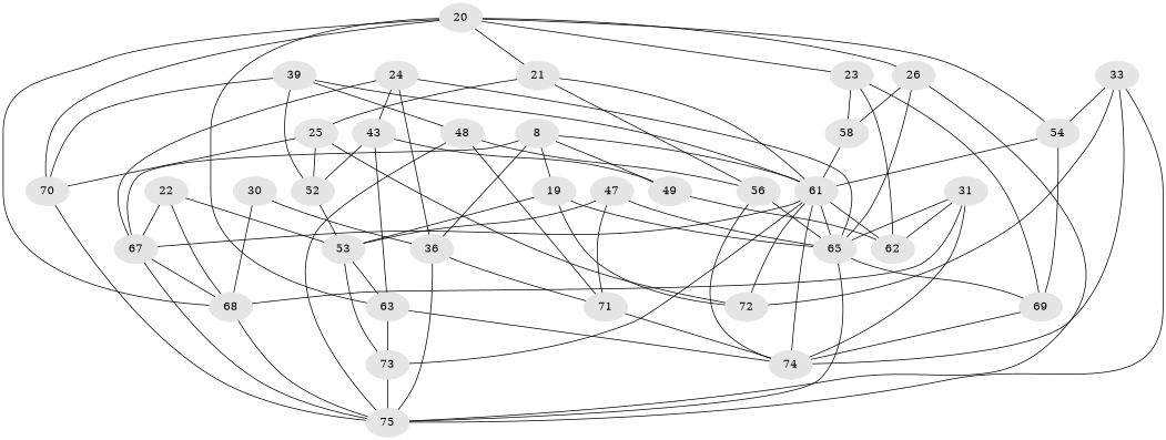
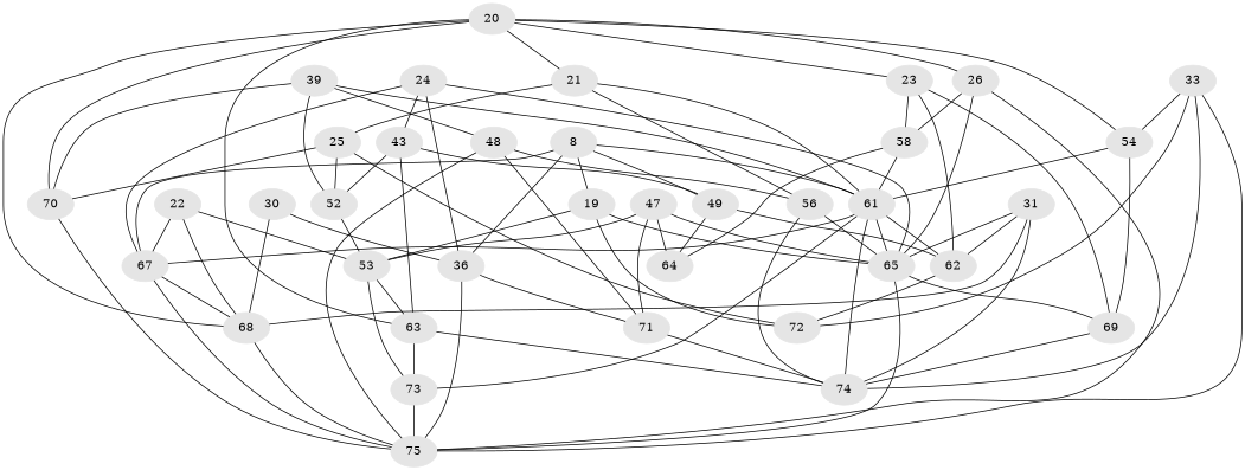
  graph {
    node [color=gray90 style=filled]
    8 [super="+6"]
    19
    36 [super="+16"]
    49
    61 [super="+38+44+57"]
    67 [super="+10+51+55"]
    53 [super="+14"]
    65 [super="+59+45"]
    72
    75 [super="+37"]
    71 [super="+42"]
    62
+   64
    74 [super="+3+40+41"]
    73 [super="+50+66"]
    68 [super="+4+60"]
    63 [super="+34+28"]
    69
    20 [super="+17"]
    21
    23
    26
    54 [super="+35"]
    70
    25
    56
    58
    52
    22
    24
    n31 [label=43]
    30
    31
    33
    39
    48
    47
    8 -- 19
    8 -- 36
    8 -- 49
    8 -- 61
    8 -- 67 [weight=2]
    19 -- 53
    19 -- 65
    19 -- 72
    36 -- 75
    36 -- 71
    49 -- 62
+   49 -- 64
    61 -- 67 [weight=2]
    61 -- 65 [weight=4]
-   61 -- 72
+   62 -- 72
    61 -- 62
    61 -- 74 [weight=5]
    61 -- 73 [weight=2]
    67 -- 75 [weight=2]
    67 -- 68
    53 -- 73
    53 -- 63
    65 -- 75
    65 -- 69
    71 -- 74 [weight=3]
    73 -- 75 [weight=3]
    68 -- 75
    63 -- 74 [weight=2]
    63 -- 73 [weight=2]
    69 -- 74
    20 -- 68
    20 -- 63 [weight=2]
    20 -- 21
    20 -- 23
    20 -- 26
    20 -- 54
    20 -- 70
    21 -- 61
    21 -- 25
    21 -- 56
    23 -- 62
    23 -- 69
    23 -- 58
    26 -- 65
    26 -- 75
    26 -- 58
    54 -- 61 [weight=3]
    54 -- 69
    70 -- 75
    25 -- 72
    25 -- 70
    25 -- 52
    56 -- 65
    56 -- 74
    58 -- 61
+   58 -- 64
    52 -- 53
    22 -- 67
    22 -- 53
    22 -- 68 [weight=2]
    24 -- 36
    24 -- 67
    24 -- 65
    24 -- n31
    n31 -- 49
    n31 -- 63
    n31 -- 52
    30 -- 36 [weight=2]
    30 -- 68 [weight=2]
    31 -- 65
    31 -- 62
    31 -- 74
    31 -- 68
    33 -- 72
    33 -- 75
    33 -- 74
    33 -- 54
    39 -- 61
    39 -- 70
    39 -- 52
    39 -- 48
    48 -- 75
    48 -- 71
    48 -- 56
    47 -- 53
    47 -- 65
    47 -- 71
+   47 -- 64
  }
